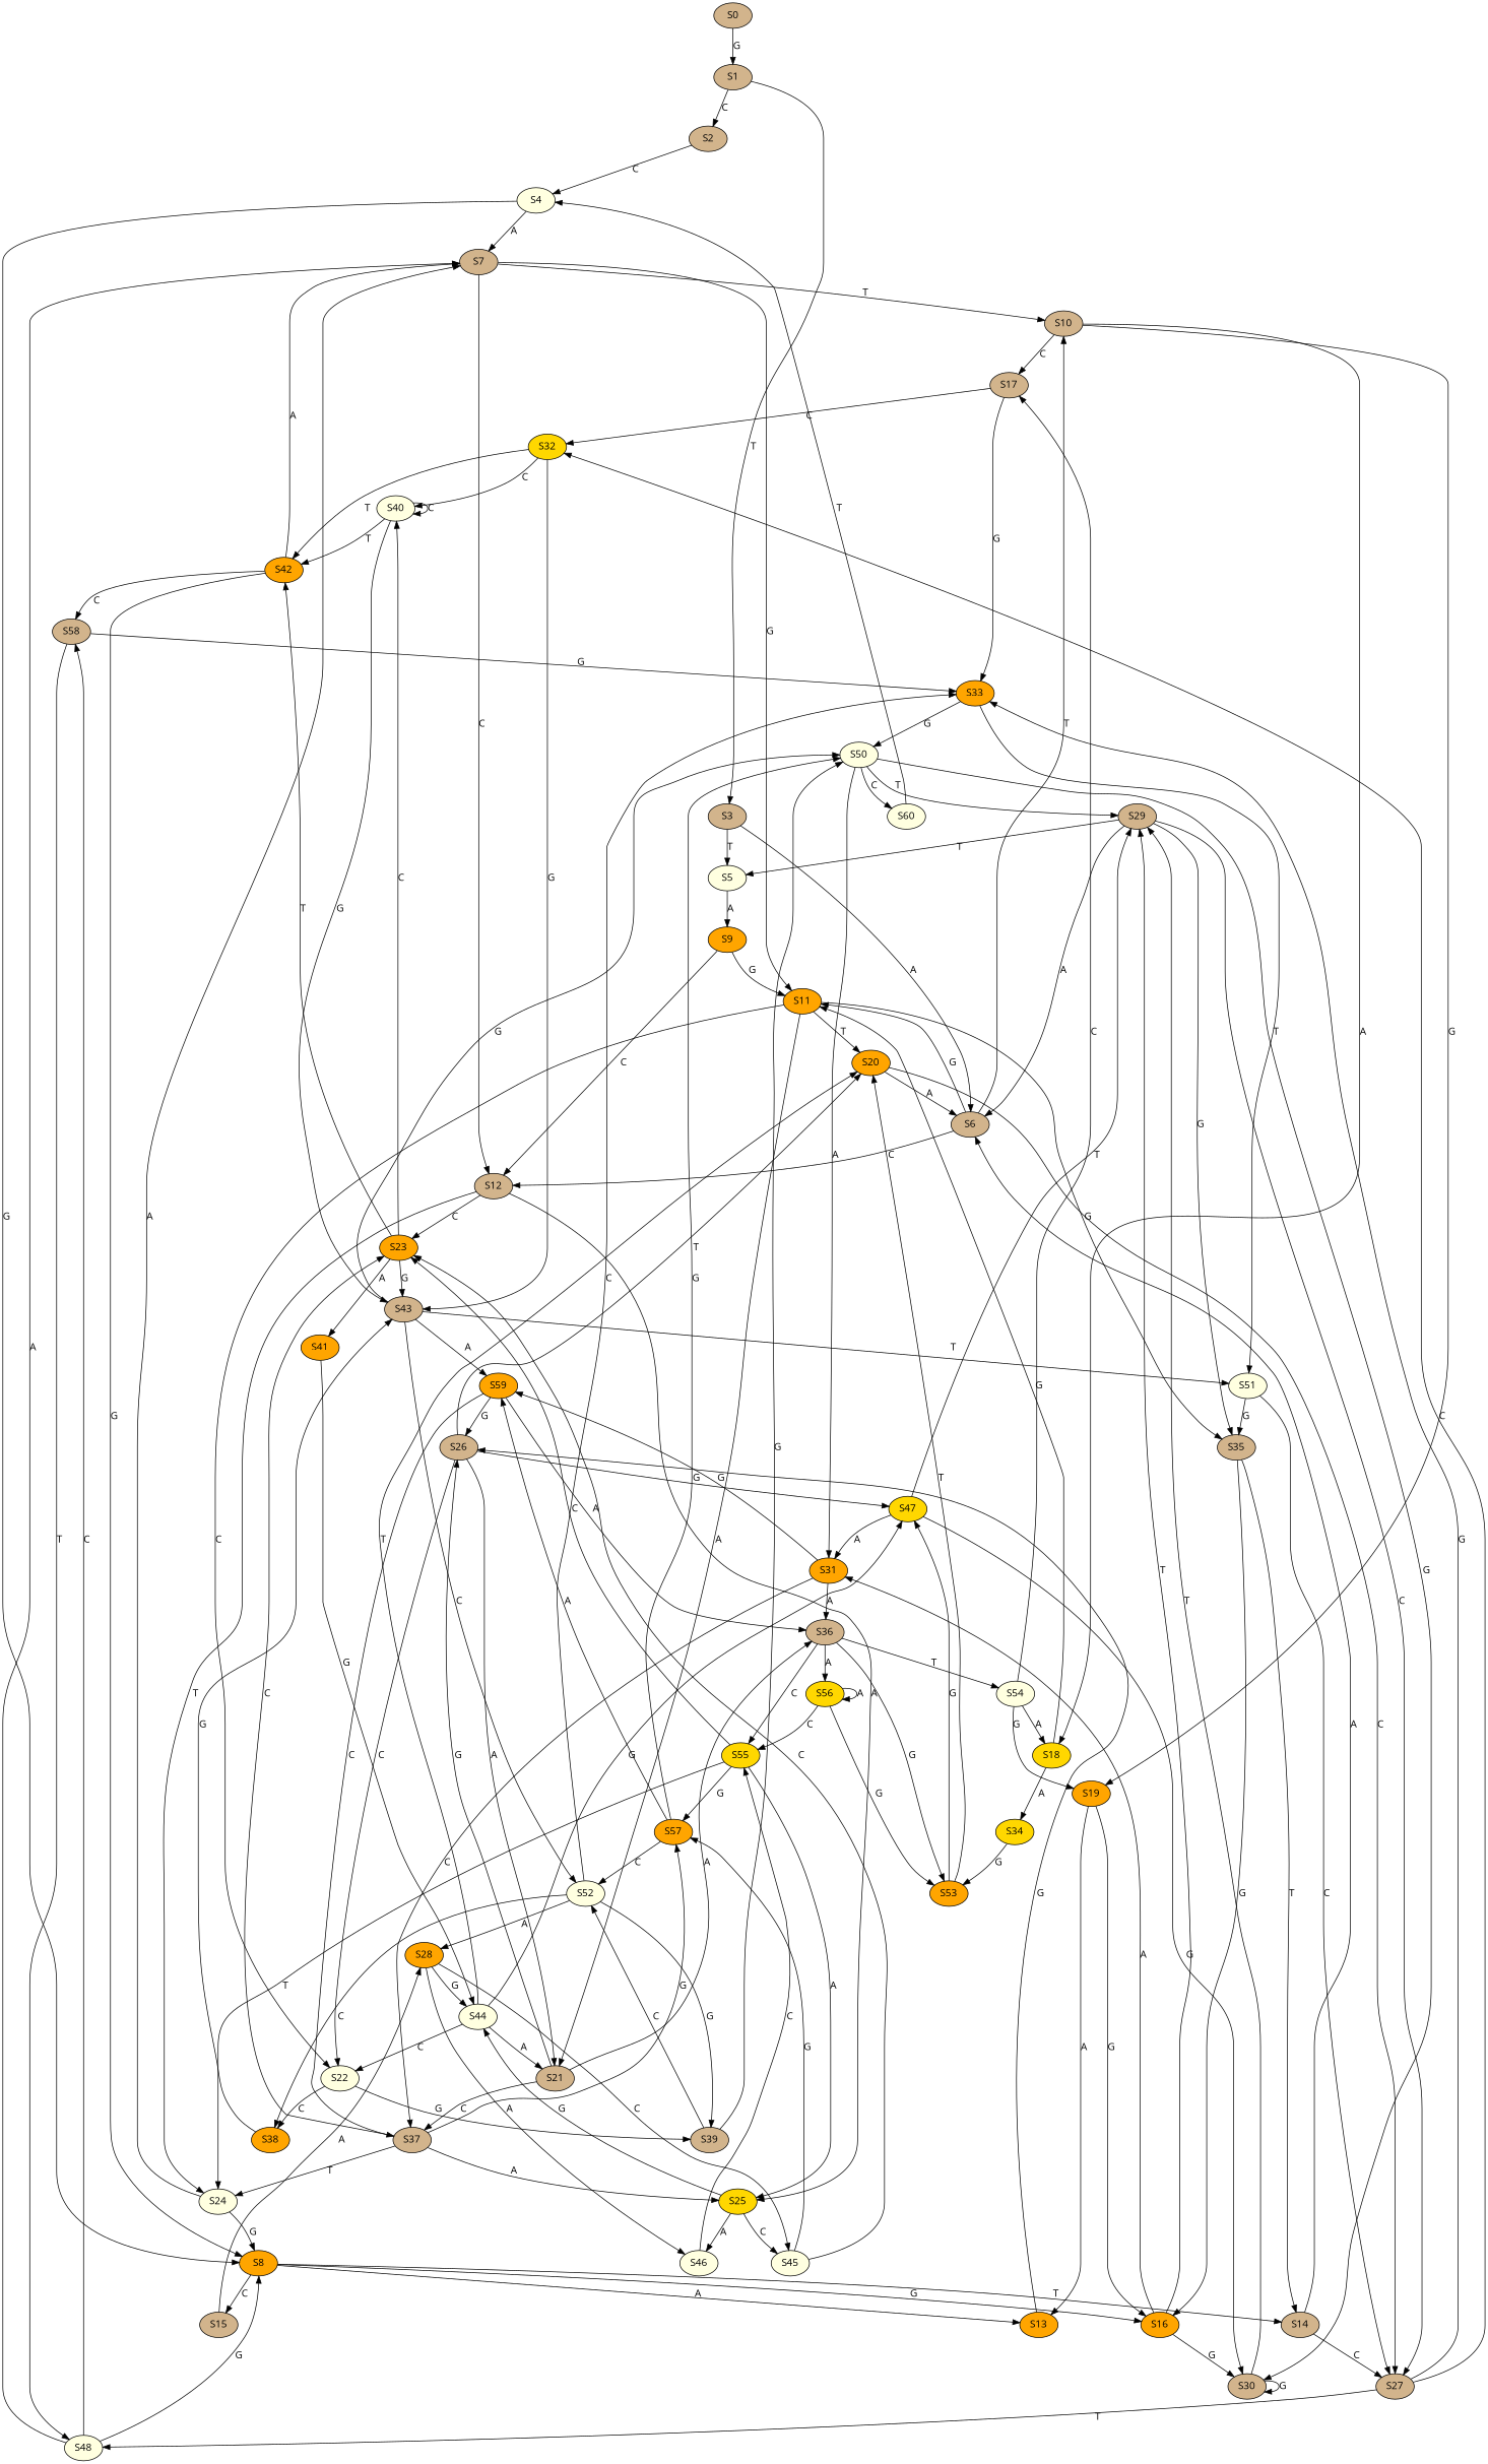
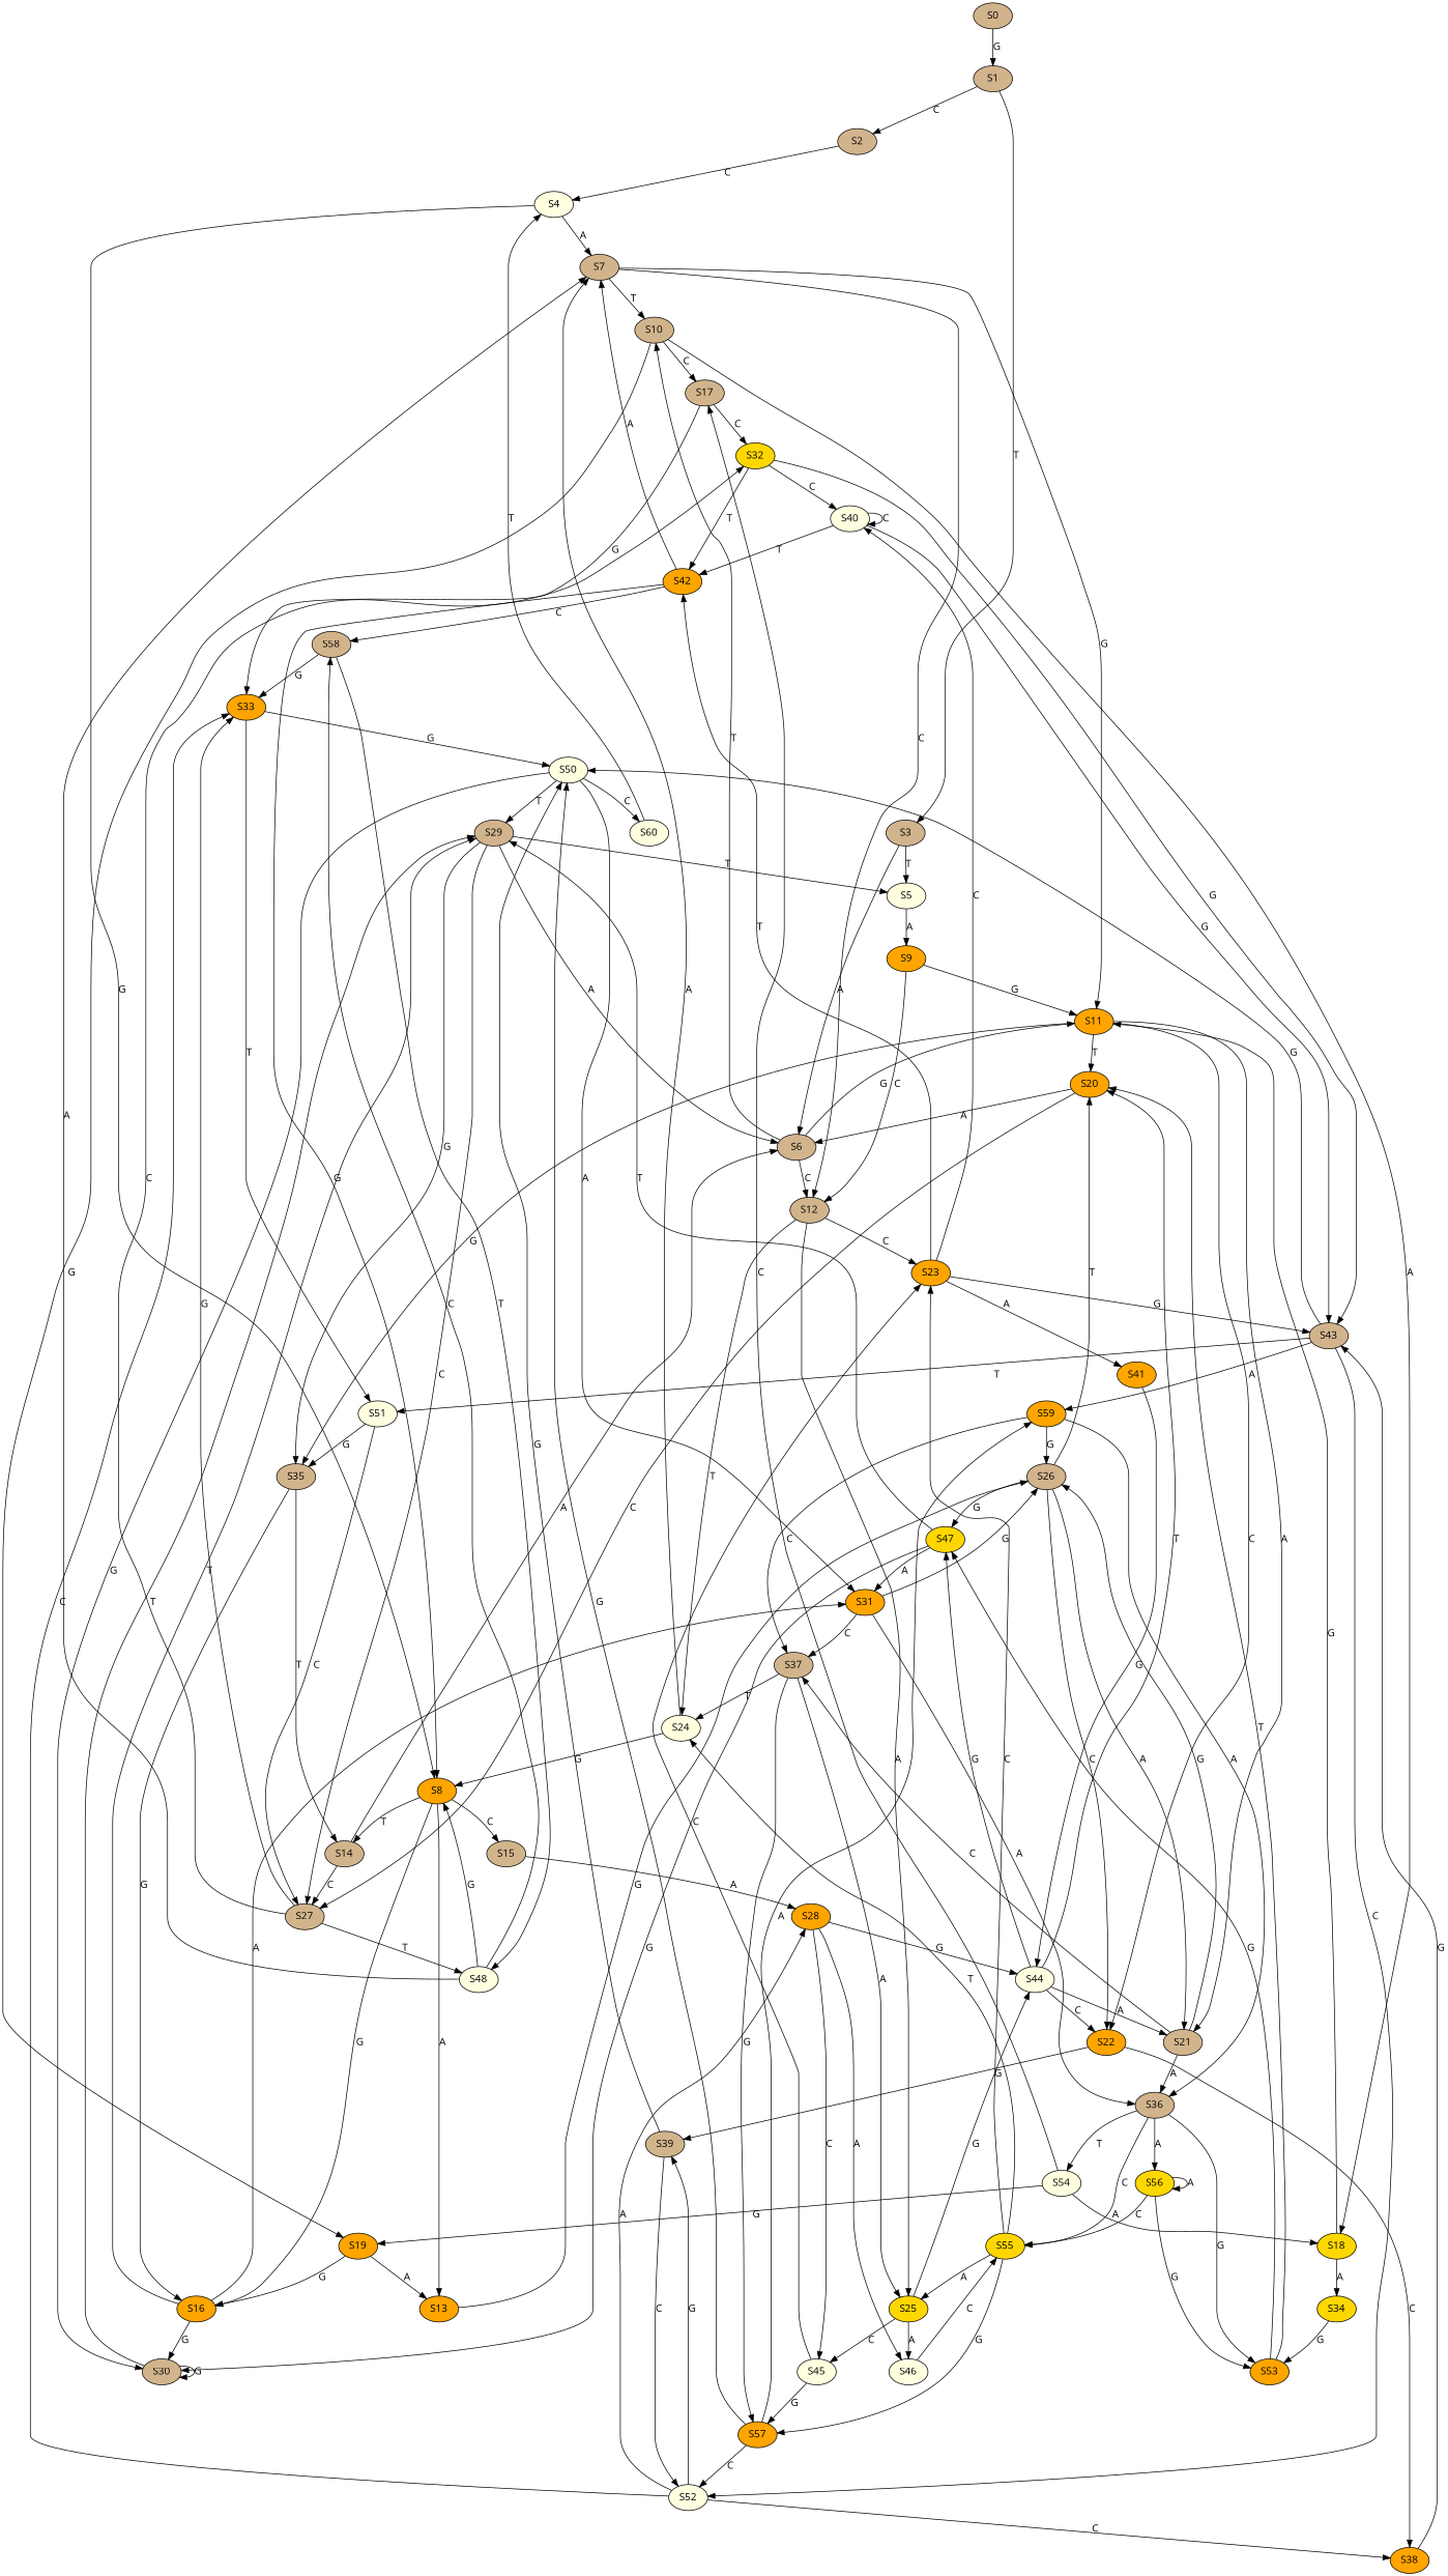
  strict digraph {
    fontname="Open Sans"
    node [fillcolor=tan fontname="Open Sans" style=filled]
    edge [fontname="Open Sans"]
    S0
    S1
    S2
    S3
    S4 [fillcolor=lightyellow]
    S5 [fillcolor=lightyellow]
    S6
    S7
    S8 [fillcolor=orange]
    S9 [fillcolor=orange]
    S10
    S11 [fillcolor=orange]
    S12
    S13 [fillcolor=orange]
    S14
    S15
    S16 [fillcolor=orange]
    S17
    S18 [fillcolor=gold]
    S19 [fillcolor=orange]
    S20 [fillcolor=orange]
    S21
-   S22 [fillcolor=lightyellow]
+   S22 [fillcolor=orange]
    S35
    S23 [fillcolor=orange]
    S24 [fillcolor=lightyellow]
    S25 [fillcolor=gold]
    S26
    S27
    S28 [fillcolor=orange]
    S29
    S30
    S31 [fillcolor=orange]
    S32 [fillcolor=gold]
    S33 [fillcolor=orange]
    S34 [fillcolor=gold]
    S36
    S37
    S38 [fillcolor=orange]
    S39
    S40 [fillcolor=lightyellow]
    S41 [fillcolor=orange]
    S42 [fillcolor=orange]
    S43
    S44 [fillcolor=lightyellow]
    S45 [fillcolor=lightyellow]
    S46 [fillcolor=lightyellow]
    S47 [fillcolor=gold]
    S48 [fillcolor=lightyellow]
    S50 [fillcolor=lightyellow]
    S51 [fillcolor=lightyellow]
    S53 [fillcolor=orange]
    S54 [fillcolor=lightyellow]
    S55 [fillcolor=gold]
    S56 [fillcolor=gold]
    S57 [fillcolor=orange]
    S52 [fillcolor=lightyellow]
    S58
    S59 [fillcolor=orange]
    S60 [fillcolor=lightyellow]
    S0 -> S1 [label=G]
    S1 -> S2 [label=C]
    S1 -> S3 [label=T]
    S2 -> S4 [label=C]
    S3 -> S5 [label=T]
    S3 -> S6 [label=A]
    S4 -> S7 [label=A]
    S4 -> S8 [label=G]
    S5 -> S9 [label=A]
    S6 -> S10 [label=T]
    S6 -> S11 [label=G]
    S6 -> S12 [label=C]
    S7 -> S10 [label=T]
    S7 -> S11 [label=G]
    S7 -> S12 [label=C]
    S8 -> S13 [label=A]
    S8 -> S14 [label=T]
    S8 -> S15 [label=C]
    S8 -> S16 [label=G]
    S9 -> S11 [label=G]
    S9 -> S12 [label=C]
    S10 -> S17 [label=C]
    S10 -> S18 [label=A]
    S10 -> S19 [label=G]
    S11 -> S20 [label=T]
    S11 -> S21 [label=A]
    S11 -> S22 [label=C]
    S11 -> S35 [label=G]
    S12 -> S23 [label=C]
    S12 -> S24 [label=T]
    S12 -> S25 [label=A]
    S13 -> S26 [label=G]
    S14 -> S6 [label=A]
    S14 -> S27 [label=C]
    S15 -> S28 [label=A]
    S16 -> S29 [label=T]
    S16 -> S30 [label=G]
    S16 -> S31 [label=A]
    S17 -> S32 [label=C]
    S17 -> S33 [label=G]
    S18 -> S11 [label=G]
    S18 -> S34 [label=A]
    S19 -> S13 [label=A]
    S19 -> S16 [label=G]
    S20 -> S6 [label=A]
    S20 -> S27 [label=C]
    S21 -> S26 [label=G]
    S21 -> S36 [label=A]
    S21 -> S37 [label=C]
    S22 -> S38 [label=C]
    S22 -> S39 [label=G]
    S35 -> S14 [label=T]
    S35 -> S16 [label=G]
    S23 -> S40 [label=C]
    S23 -> S41 [label=A]
    S23 -> S42 [label=T]
    S23 -> S43 [label=G]
    S24 -> S7 [label=A]
    S24 -> S8 [label=G]
    S25 -> S44 [label=G]
    S25 -> S45 [label=C]
    S25 -> S46 [label=A]
    S26 -> S20 [label=T]
    S26 -> S21 [label=A]
    S26 -> S22 [label=C]
    S26 -> S47 [label=G]
    S27 -> S32 [label=C]
    S27 -> S33 [label=G]
    S27 -> S48 [label=T]
    S28 -> S44 [label=G]
    S28 -> S45 [label=C]
    S28 -> S46 [label=A]
    S29 -> S5 [label=T]
    S29 -> S6 [label=A]
    S29 -> S35 [label=G]
    S29 -> S27 [label=C]
    S30 -> S29 [label=T]
    S30 -> S30 [label=G]
-   S31 -> S59 [label=G]
+   S31 -> S26 [label=G]
    S31 -> S36 [label=A]
    S31 -> S37 [label=C]
    S32 -> S40 [label=C]
    S32 -> S42 [label=T]
    S32 -> S43 [label=G]
    S33 -> S50 [label=G]
    S33 -> S51 [label=T]
    S34 -> S53 [label=G]
    S36 -> S53 [label=G]
    S36 -> S54 [label=T]
    S36 -> S55 [label=C]
    S36 -> S56 [label=A]
-   S37 -> S23 [label=C]
    S37 -> S24 [label=T]
    S37 -> S25 [label=A]
    S37 -> S57 [label=G]
    S38 -> S43 [label=G]
    S39 -> S50 [label=G]
    S39 -> S52 [label=C]
    S40 -> S40 [label=C]
    S40 -> S42 [label=T]
    S40 -> S43 [label=G]
    S41 -> S44 [label=G]
    S42 -> S7 [label=A]
    S42 -> S8 [label=G]
    S42 -> S58 [label=C]
    S43 -> S50 [label=G]
    S43 -> S51 [label=T]
    S43 -> S52 [label=C]
    S43 -> S59 [label=A]
    S44 -> S20 [label=T]
    S44 -> S21 [label=A]
    S44 -> S22 [label=C]
    S44 -> S47 [label=G]
    S45 -> S23 [label=C]
    S45 -> S57 [label=G]
    S46 -> S55 [label=C]
    S47 -> S29 [label=T]
    S47 -> S30 [label=G]
    S47 -> S31 [label=A]
    S48 -> S7 [label=A]
    S48 -> S8 [label=G]
    S48 -> S58 [label=C]
    S50 -> S29 [label=T]
    S50 -> S30 [label=G]
    S50 -> S31 [label=A]
    S50 -> S60 [label=C]
    S51 -> S35 [label=G]
    S51 -> S27 [label=C]
    S53 -> S20 [label=T]
    S53 -> S47 [label=G]
    S54 -> S17 [label=C]
    S54 -> S18 [label=A]
    S54 -> S19 [label=G]
    S55 -> S23 [label=C]
    S55 -> S24 [label=T]
    S55 -> S25 [label=A]
    S55 -> S57 [label=G]
    S56 -> S53 [label=G]
    S56 -> S55 [label=C]
    S56 -> S56 [label=A]
    S57 -> S50 [label=G]
    S57 -> S52 [label=C]
    S57 -> S59 [label=A]
    S52 -> S28 [label=A]
    S52 -> S33 [label=C]
    S52 -> S38 [label=C]
    S52 -> S39 [label=G]
    S58 -> S33 [label=G]
    S58 -> S48 [label=T]
    S59 -> S26 [label=G]
    S59 -> S36 [label=A]
    S59 -> S37 [label=C]
    S60 -> S4 [label=T]
  }
